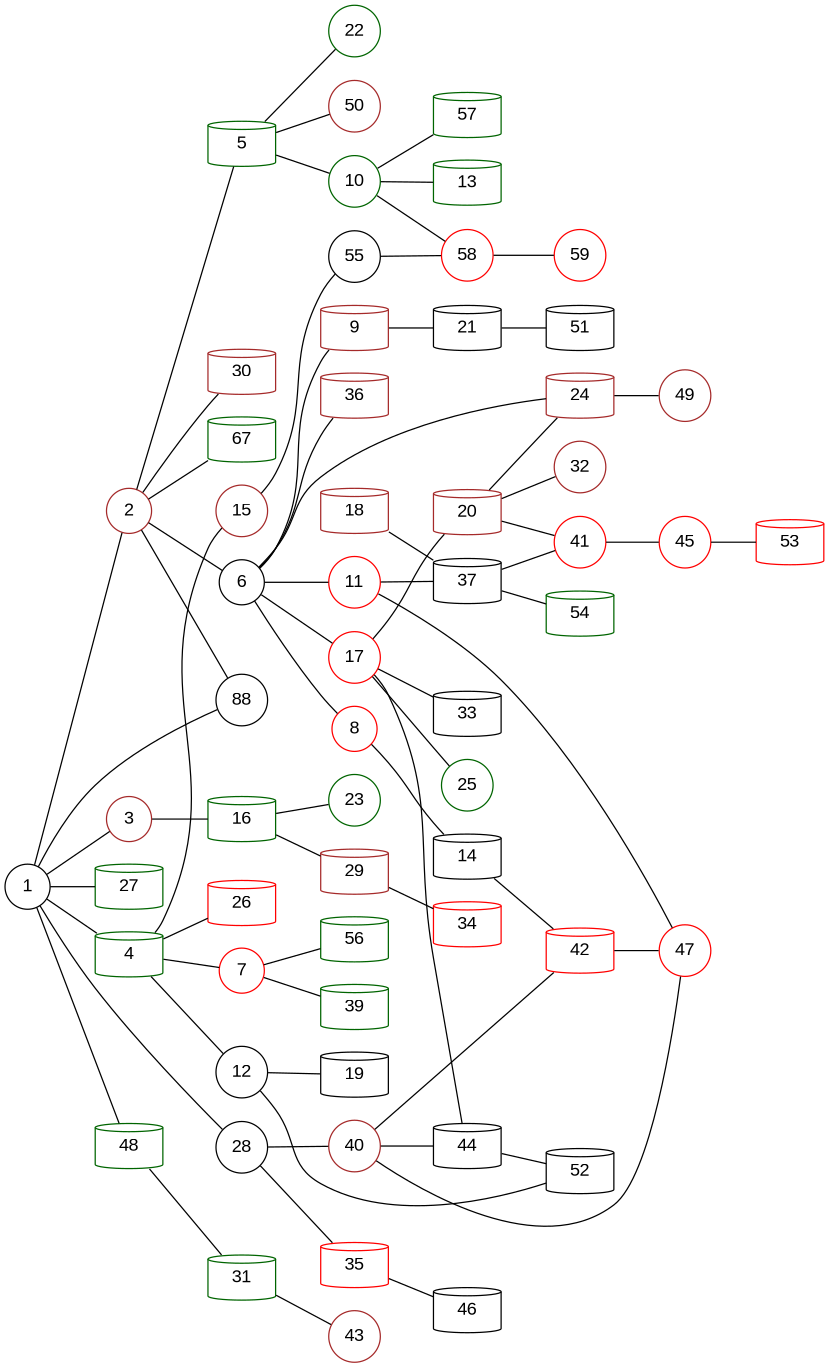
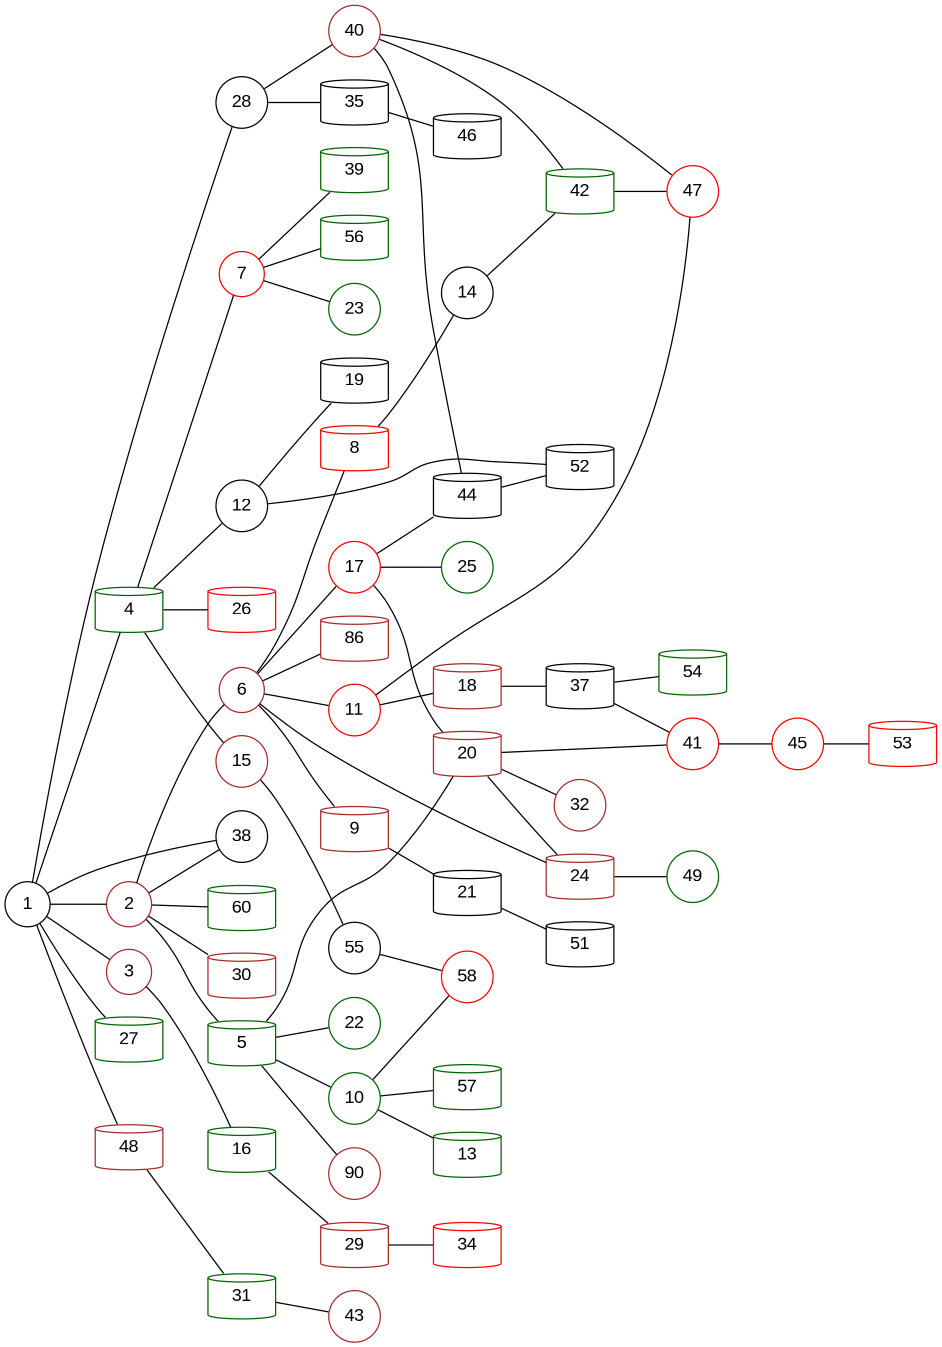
  graph {
    fontname="Liberation Sans"
    rankdir=LR
    node [color=darkgreen fontname="Liberation Sans" shape=cylinder]
    edge [fontname="Liberation Sans"]
    1 [color=black shape=circle]
    2 [color=brown shape=circle]
    3 [color=brown shape=circle]
    4
    27
    28 [color=black shape=circle]
-   38 [color=black shape=circle label=88]
-   48
+   38 [color=black shape=circle]
+   48 [color=brown]
    5
-   6 [color=black shape=circle]
+   6 [color=brown shape=circle]
    30 [color=brown]
-   60 [label=67]
+   60
    16
    7 [color=red shape=circle]
    12 [color=black shape=circle]
    15 [color=brown shape=circle]
    26 [color=red]
-   35 [color=red]
+   35 [color=black]
    40 [color=brown shape=circle]
    31
    10 [shape=circle]
    20 [color=brown]
    22 [shape=circle]
-   50 [color=brown shape=circle]
+   50 [color=brown shape=circle label=90]
    9 [color=brown]
-   8 [color=red shape=circle]
+   8 [color=red]
    11 [color=red shape=circle]
    17 [color=red shape=circle]
    24 [color=brown]
-   36 [color=brown]
+   36 [color=brown label=86]
    21 [color=black]
    23 [shape=circle]
    29 [color=brown]
    39
    56
    19 [color=black]
    52 [color=black]
    55 [color=black shape=circle]
    43 [color=brown shape=circle]
    46 [color=black]
    47 [color=red shape=circle]
    44 [color=black]
-   42 [color=red]
+   42
    13
    57
    58 [color=red shape=circle]
    32 [color=brown shape=circle]
    41 [color=red shape=circle]
-   14 [color=black]
+   14 [color=black shape=circle]
    18 [color=brown]
    25 [shape=circle]
-   33 [color=black]
-   49 [color=brown shape=circle]
+   49 [shape=circle]
    51 [color=black]
    34 [color=red]
-   59 [color=red shape=circle]
    45 [color=red shape=circle]
    37 [color=black]
    54
    53 [color=red]
    1 -- 2
    1 -- 3
    1 -- 4
    1 -- 27
    1 -- 28
    1 -- 38
    1 -- 48
    2 -- 38
    2 -- 5
    2 -- 6
    2 -- 30
    2 -- 60
    3 -- 16
    4 -- 7
    4 -- 12
    4 -- 15
    4 -- 26
    28 -- 35
    28 -- 40
    48 -- 31
    5 -- 10
+   5 -- 20
    5 -- 22
    5 -- 50
    6 -- 9
    6 -- 8
    6 -- 11
    6 -- 17
    6 -- 24
    6 -- 36
-   16 -- 23
+   7 -- 23
    16 -- 29
    7 -- 39
    7 -- 56
    12 -- 19
    12 -- 52
    15 -- 55
    35 -- 46
    40 -- 47
    40 -- 44
    40 -- 42
    31 -- 43
    10 -- 13
    10 -- 57
    10 -- 58
    20 -- 24
    20 -- 32
    20 -- 41
    9 -- 21
    8 -- 14
    11 -- 47
-   11 -- 37
+   11 -- 18
    17 -- 20
    17 -- 44
    17 -- 25
-   17 -- 33
    24 -- 49
    21 -- 51
    29 -- 34
    55 -- 58
    44 -- 52
    42 -- 47
-   58 -- 59
    41 -- 45
    14 -- 42
    18 -- 37
    45 -- 53
    37 -- 41
    37 -- 54
  }
